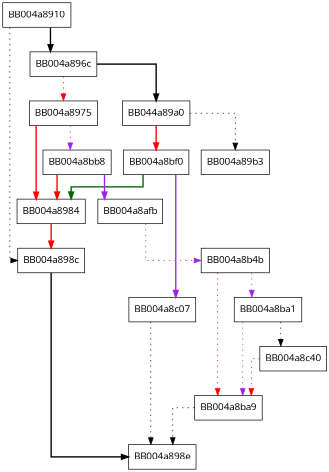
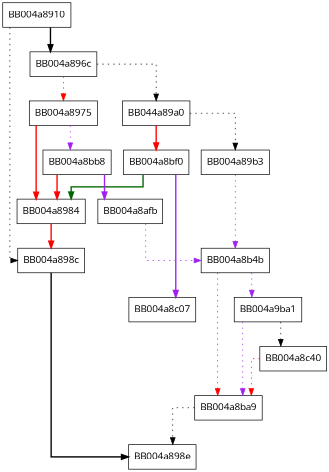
  digraph {
    fontname="Open Sans"
    splines=ortho
    node [fontname="Open Sans" shape=box]
    edge [color=black fontname="Open Sans" style=dotted]
    BB004a8910
    BB004a898c
    BB004a896c
    BB004a898e
    n5 [label=BB044a89a0]
    BB004a8975
    BB004a8bf0
    BB004a89b3
    BB004a8bb8
    BB004a8984
    BB004a8c07
    BB004a8b4b
    BB004a8afb
    BB004a8ba9
-   BB004a8ba1
+   BB004a8ba1 [label=BB004a9ba1]
    BB004a8c40
    BB004a8910 -> BB004a898c
    BB004a8910 -> BB004a896c [style=bold]
    BB004a898c -> BB004a898e [style=bold]
-   BB004a896c -> n5 [style=bold]
+   BB004a896c -> n5
    BB004a896c -> BB004a8975 [color=red]
    n5 -> BB004a8bf0 [color=red style=bold]
    n5 -> BB004a89b3
    BB004a8975 -> BB004a8bb8 [color=purple]
    BB004a8975 -> BB004a8984 [color=red style=bold]
    BB004a8bf0 -> BB004a8984 [color=darkgreen style=bold]
    BB004a8bf0 -> BB004a8c07 [color=purple style=bold]
+   BB004a89b3 -> BB004a8b4b [color=purple]
    BB004a8bb8 -> BB004a8984 [color=red style=bold]
    BB004a8bb8 -> BB004a8afb [color=purple style=bold]
    BB004a8984 -> BB004a898c [color=red style=bold]
-   BB004a8c07 -> BB004a898e
    BB004a8b4b -> BB004a8ba9 [color=red]
    BB004a8b4b -> BB004a8ba1 [color=purple]
    BB004a8afb -> BB004a8b4b [color=purple]
    BB004a8ba9 -> BB004a898e
    BB004a8ba1 -> BB004a8ba9 [color=purple]
    BB004a8ba1 -> BB004a8c40
    BB004a8c40 -> BB004a8ba9 [color=red]
  }
